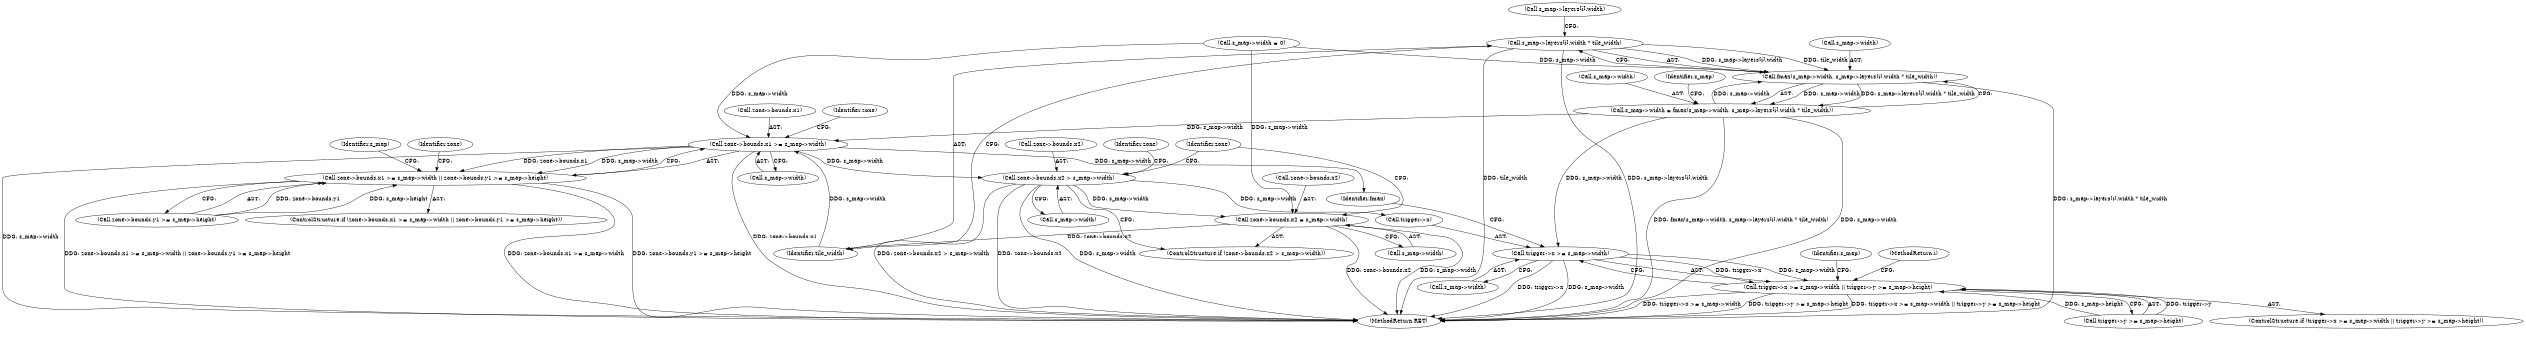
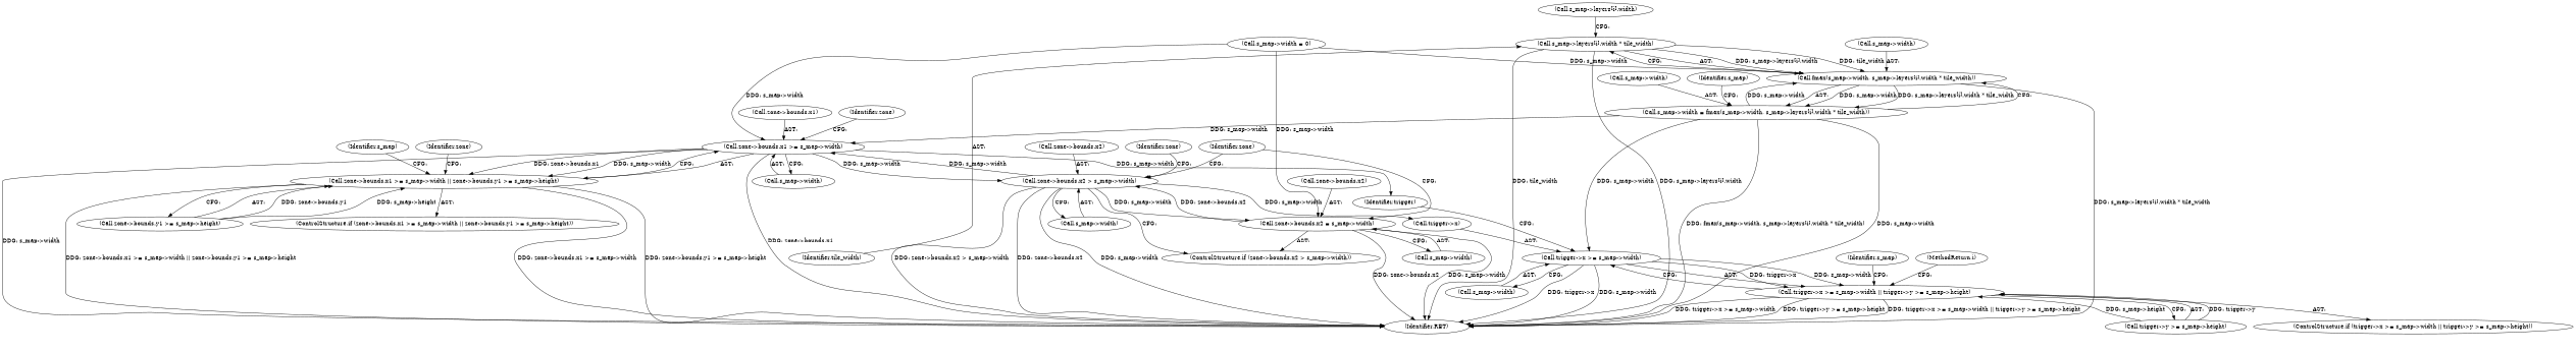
  digraph {
    n1 [label="(Call,s_map->layers[i].width * tile_width)"]
    n2 [label="(Call,fmax(s_map->width, s_map->layers[i].width * tile_width))"]
    n3 [label="(Identifier,tile_width)"]
-   n4 [label="(MethodReturn,RET)"]
+   n4 [label="(Identifier,RET)"]
    n5 [label="(Call,s_map->width = fmax(s_map->width, s_map->layers[i].width * tile_width))"]
    n6 [label="(Call,zone->bounds.x1 >= s_map->width)"]
    n7 [label="(Call,trigger->x >= s_map->width)"]
    n8 [label="(Call,zone->bounds.x1 >= s_map->width || zone->bounds.y1 >= s_map->height)"]
    n9 [label="(Call,zone->bounds.x2 > s_map->width)"]
    n10 [label="(Call,s_map->width)"]
-   n11 [label="(Identifier,fmax)"]
+   n11 [label="(Identifier,trigger)"]
    n12 [label="(Call,trigger->x >= s_map->width || trigger->y >= s_map->height)"]
    n13 [label="(Call,s_map->width)"]
    n14 [label="(ControlStructure,if (zone->bounds.x1 >= s_map->width || zone->bounds.y1 >= s_map->height))"]
    n15 [label="(Call,zone->bounds.y1 >= s_map->height)"]
    n16 [label="(Call,zone->bounds.x2 = s_map->width)"]
    n17 [label="(Call,s_map->width)"]
    n18 [label="(ControlStructure,if (zone->bounds.x2 > s_map->width))"]
    n19 [label="(Call,trigger->x)"]
    n20 [label="(Call,s_map->width)"]
    n21 [label="(ControlStructure,if (trigger->x >= s_map->width || trigger->y >= s_map->height))"]
    n22 [label="(Call,trigger->y >= s_map->height)"]
    n23 [label="(Identifier,zone)"]
    n24 [label="(Identifier,zone)"]
    n25 [label="(Call,s_map->width)"]
    n26 [label="(Identifier,s_map)"]
    n27 [label="(Call,zone->bounds.x2)"]
    n28 [label="(MethodReturn,i)"]
    n29 [label="(Identifier,s_map)"]
    n30 [label="(Call,s_map->width)"]
    n31 [label="(Call,zone->bounds.x1)"]
    n32 [label="(Identifier,zone)"]
    n33 [label="(Call,zone->bounds.x2)"]
    n34 [label="(Identifier,zone)"]
    n35 [label="(Call,s_map->width = 0)"]
    n36 [label="(Identifier,s_map)"]
    n37 [label="(Call,s_map->layers[i].width)"]
    n1 -> n2 [label="AST: "]
    n1 -> n2 [label="DDG: s_map->layers[i].width"]
    n1 -> n2 [label="DDG: tile_width"]
-   n1 -> n3 [label="CFG: "]
    n1 -> n4 [label="DDG: tile_width"]
    n1 -> n4 [label="DDG: s_map->layers[i].width"]
    n2 -> n1 [label="CFG: "]
    n2 -> n4 [label="DDG: s_map->layers[i].width * tile_width"]
    n2 -> n5 [label="AST: "]
    n2 -> n5 [label="DDG: s_map->width"]
    n2 -> n5 [label="DDG: s_map->layers[i].width * tile_width"]
    n3 -> n1 [label="AST: "]
    n5 -> n2 [label="CFG: "]
    n5 -> n2 [label="DDG: s_map->width"]
    n5 -> n4 [label="DDG: s_map->width"]
    n5 -> n4 [label="DDG: fmax(s_map->width, s_map->layers[i].width * tile_width)"]
    n5 -> n6 [label="DDG: s_map->width"]
    n5 -> n7 [label="DDG: s_map->width"]
    n6 -> n4 [label="DDG: zone->bounds.x1"]
    n6 -> n4 [label="DDG: s_map->width"]
    n6 -> n8 [label="AST: "]
    n6 -> n8 [label="DDG: zone->bounds.x1"]
    n6 -> n8 [label="DDG: s_map->width"]
    n6 -> n9 [label="DDG: s_map->width"]
    n6 -> n10 [label="CFG: "]
    n6 -> n11 [label="DDG: s_map->width"]
    n7 -> n4 [label="DDG: trigger->x"]
    n7 -> n4 [label="DDG: s_map->width"]
    n7 -> n12 [label="AST: "]
    n7 -> n12 [label="DDG: trigger->x"]
    n7 -> n12 [label="DDG: s_map->width"]
    n7 -> n13 [label="CFG: "]
    n8 -> n4 [label="DDG: zone->bounds.x1 >= s_map->width"]
    n8 -> n4 [label="DDG: zone->bounds.y1 >= s_map->height"]
    n8 -> n4 [label="DDG: zone->bounds.x1 >= s_map->width || zone->bounds.y1 >= s_map->height"]
    n8 -> n6 [label="CFG: "]
    n8 -> n14 [label="AST: "]
    n8 -> n15 [label="CFG: "]
    n9 -> n4 [label="DDG: zone->bounds.x2 > s_map->width"]
    n9 -> n4 [label="DDG: zone->bounds.x2"]
    n9 -> n4 [label="DDG: s_map->width"]
-   n3 -> n6 [label="DDG: s_map->width"]
+   n9 -> n6 [label="DDG: s_map->width"]
    n9 -> n16 [label="DDG: s_map->width"]
    n9 -> n17 [label="CFG: "]
    n9 -> n18 [label="CFG: "]
    n9 -> n19 [label="DDG: s_map->width"]
    n10 -> n6 [label="AST: "]
    n11 -> n7 [label="CFG: "]
    n12 -> n4 [label="DDG: trigger->x >= s_map->width || trigger->y >= s_map->height"]
    n12 -> n4 [label="DDG: trigger->x >= s_map->width"]
    n12 -> n4 [label="DDG: trigger->y >= s_map->height"]
    n12 -> n7 [label="CFG: "]
    n12 -> n21 [label="AST: "]
    n12 -> n22 [label="CFG: "]
    n13 -> n7 [label="AST: "]
    n15 -> n8 [label="AST: "]
    n15 -> n8 [label="DDG: zone->bounds.y1"]
    n15 -> n8 [label="DDG: s_map->height"]
    n16 -> n4 [label="DDG: zone->bounds.x2"]
    n16 -> n4 [label="DDG: s_map->width"]
-   n16 -> n3 [label="DDG: zone->bounds.x2"]
+   n16 -> n9 [label="DDG: zone->bounds.x2"]
    n16 -> n18 [label="AST: "]
    n16 -> n20 [label="CFG: "]
    n17 -> n9 [label="AST: "]
    n19 -> n7 [label="AST: "]
    n20 -> n16 [label="AST: "]
    n22 -> n12 [label="AST: "]
    n22 -> n12 [label="DDG: trigger->y"]
    n22 -> n12 [label="DDG: s_map->height"]
    n23 -> n6 [label="CFG: "]
    n24 -> n9 [label="CFG: "]
    n25 -> n5 [label="AST: "]
    n26 -> n5 [label="CFG: "]
    n27 -> n16 [label="AST: "]
    n28 -> n12 [label="CFG: "]
    n29 -> n12 [label="CFG: "]
    n30 -> n2 [label="AST: "]
    n31 -> n6 [label="AST: "]
    n32 -> n8 [label="CFG: "]
    n33 -> n9 [label="AST: "]
    n34 -> n9 [label="CFG: "]
    n34 -> n16 [label="CFG: "]
    n35 -> n2 [label="DDG: s_map->width"]
    n35 -> n6 [label="DDG: s_map->width"]
    n35 -> n16 [label="DDG: s_map->width"]
    n36 -> n8 [label="CFG: "]
    n37 -> n1 [label="CFG: "]
  }
